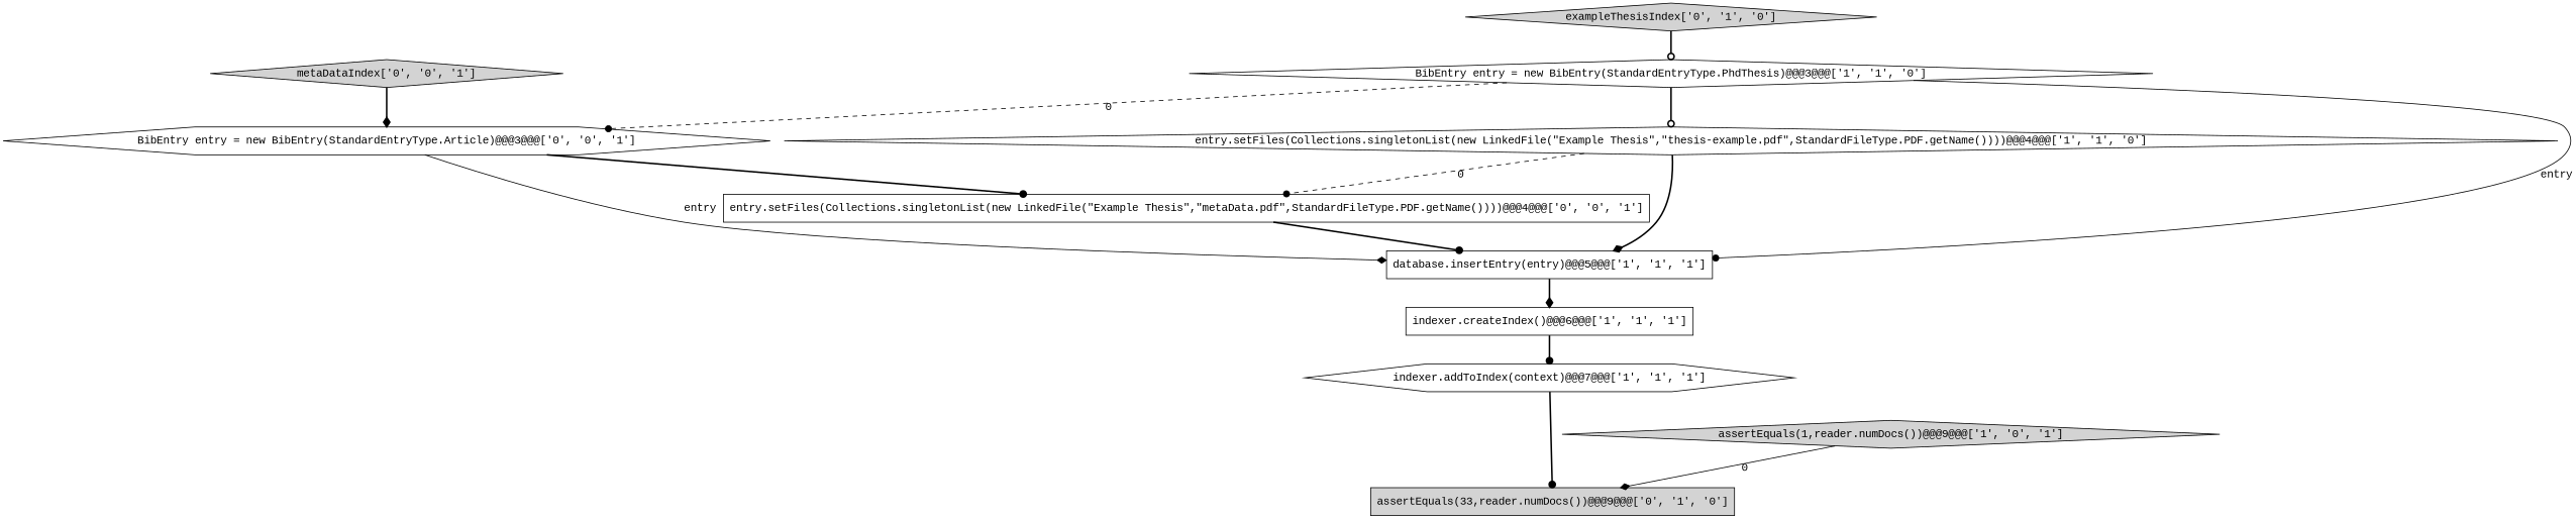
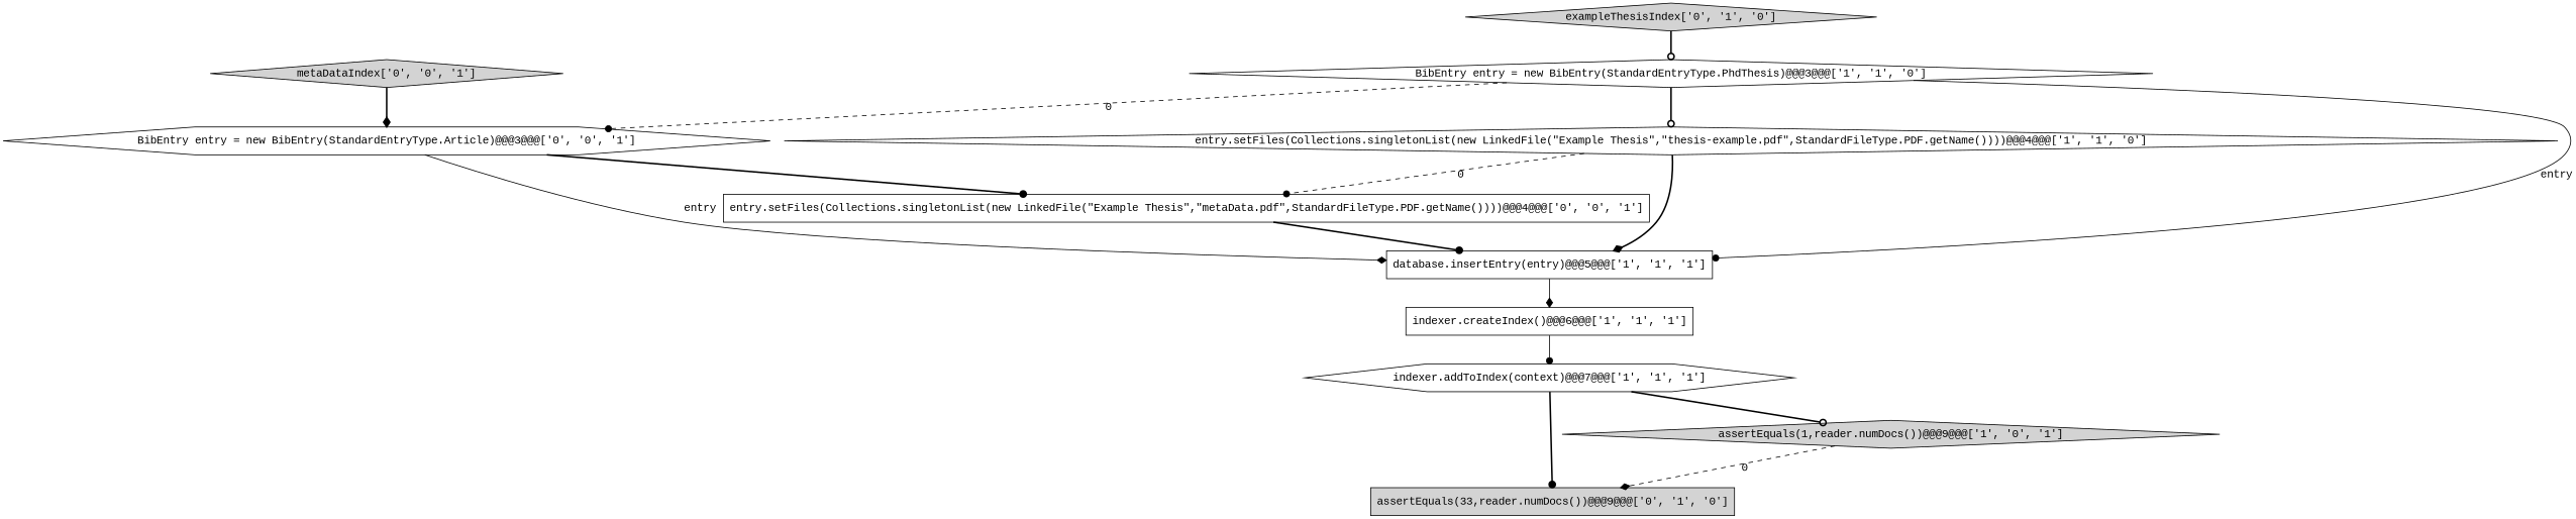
  digraph {
    fontname="Liberation Mono"
    node [fillcolor=white fontname="Liberation Mono" shape=diamond style=filled]
    edge [arrowhead=dot fontname="Liberation Mono" style=bold]
    n1 [label="indexer.addToIndex(context)@@@7@@@['1', '1', '1']" shape=hexagon]
    n2 [fillcolor=lightgray label="assertEquals(1,reader.numDocs())@@@9@@@['1', '0', '1']"]
    n3 [fillcolor=lightgray label="assertEquals(33,reader.numDocs())@@@9@@@['0', '1', '0']" shape=box]
    n4 [label="database.insertEntry(entry)@@@5@@@['1', '1', '1']" shape=box]
    n5 [label="indexer.createIndex()@@@6@@@['1', '1', '1']" shape=box]
    n6 [label="BibEntry entry = new BibEntry(StandardEntryType.PhdThesis)@@@3@@@['1', '1', '0']"]
    n7 [label="entry.setFiles(Collections.singletonList(new LinkedFile(\"Example Thesis\",\"thesis-example.pdf\",StandardFileType.PDF.getName())))@@@4@@@['1', '1', '0']"]
    n8 [label="BibEntry entry = new BibEntry(StandardEntryType.Article)@@@3@@@['0', '0', '1']" shape=hexagon]
    n9 [label="entry.setFiles(Collections.singletonList(new LinkedFile(\"Example Thesis\",\"metaData.pdf\",StandardFileType.PDF.getName())))@@@4@@@['0', '0', '1']" shape=box]
    n10 [fillcolor=lightgray label="metaDataIndex['0', '0', '1']"]
    n11 [fillcolor=lightgray label="exampleThesisIndex['0', '1', '0']"]
+   n1 -> n2 [arrowhead=odot]
    n1 -> n3
-   n2 -> n3 [arrowhead=diamond label=0 style=solid]
-   n4 -> n5 [arrowhead=diamond]
-   n5 -> n1
+   n2 -> n3 [arrowhead=diamond label=0 style=dashed]
+   n4 -> n5 [arrowhead=diamond style=solid]
+   n5 -> n1 [style=solid]
    n6 -> n4 [label=entry style=solid]
    n6 -> n7 [arrowhead=odot]
    n6 -> n8 [label=0 style=dashed]
    n7 -> n4 [arrowhead=diamond]
    n7 -> n9 [label=0 style=dashed]
    n8 -> n4 [arrowhead=diamond label=entry style=solid]
    n8 -> n9
    n9 -> n4
    n10 -> n8 [arrowhead=diamond]
    n11 -> n6 [arrowhead=odot]
  }
